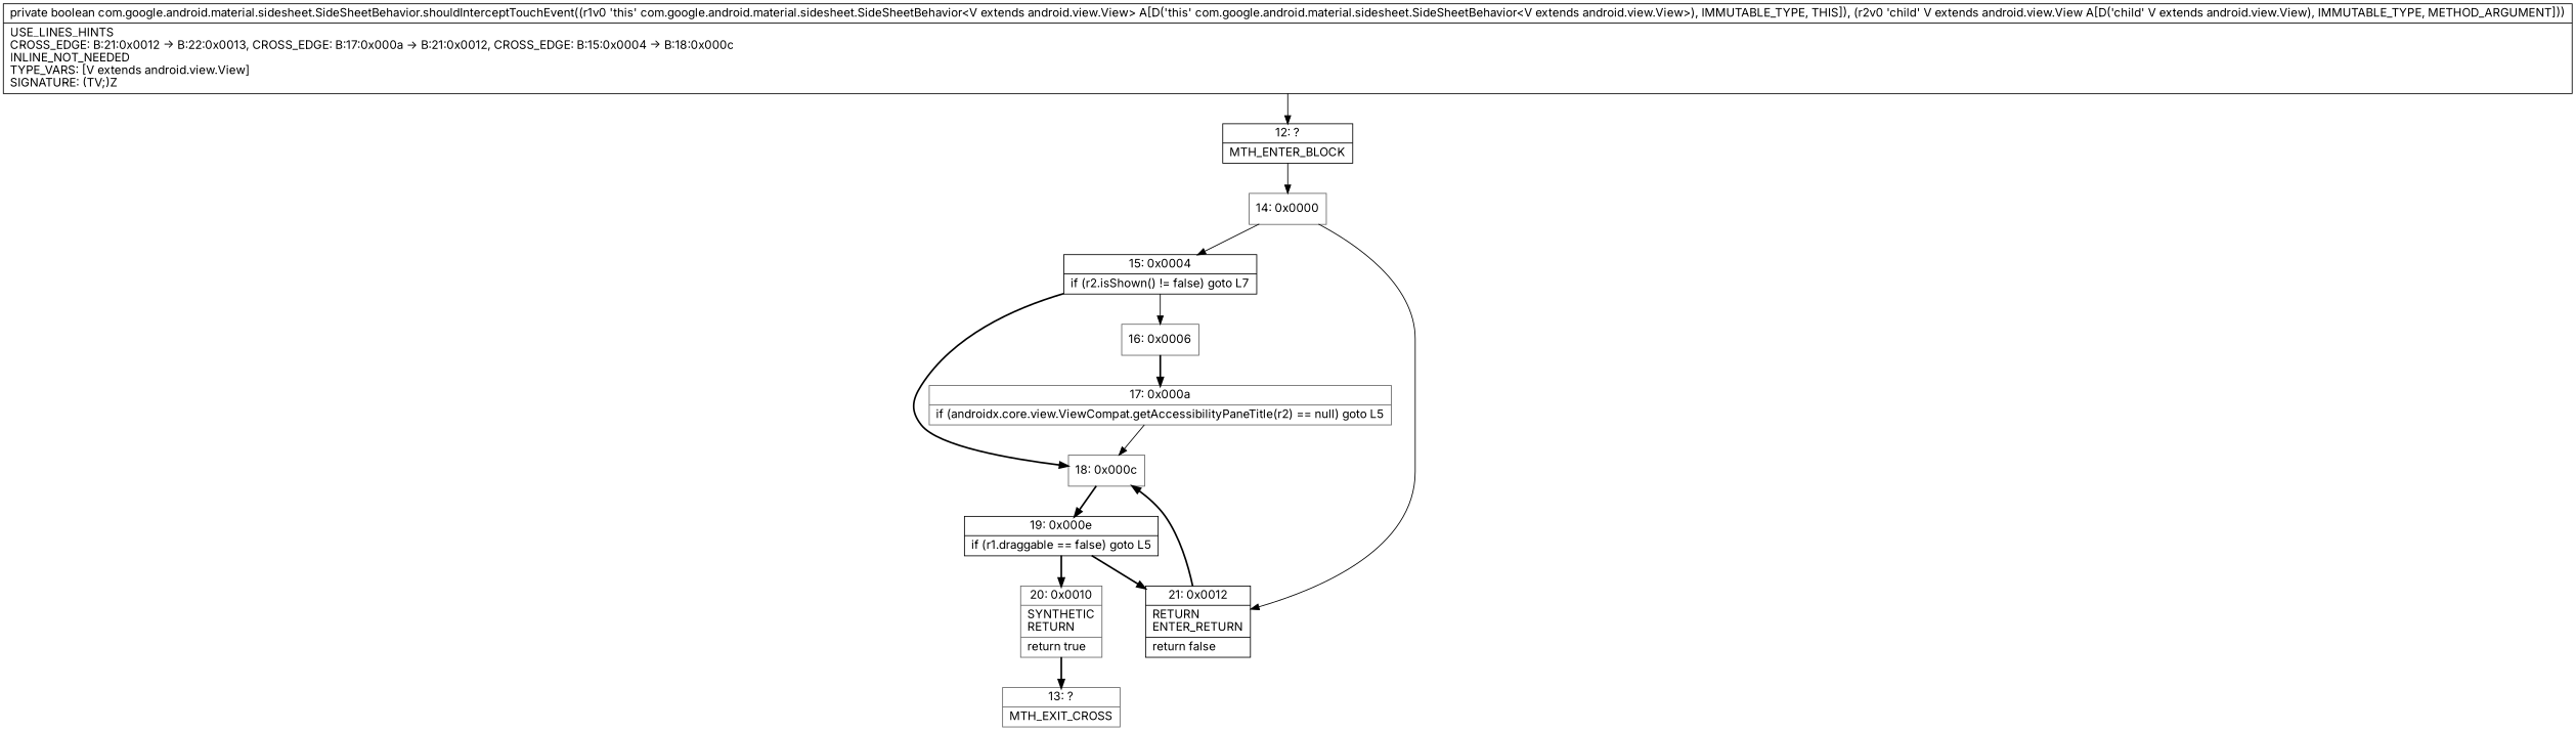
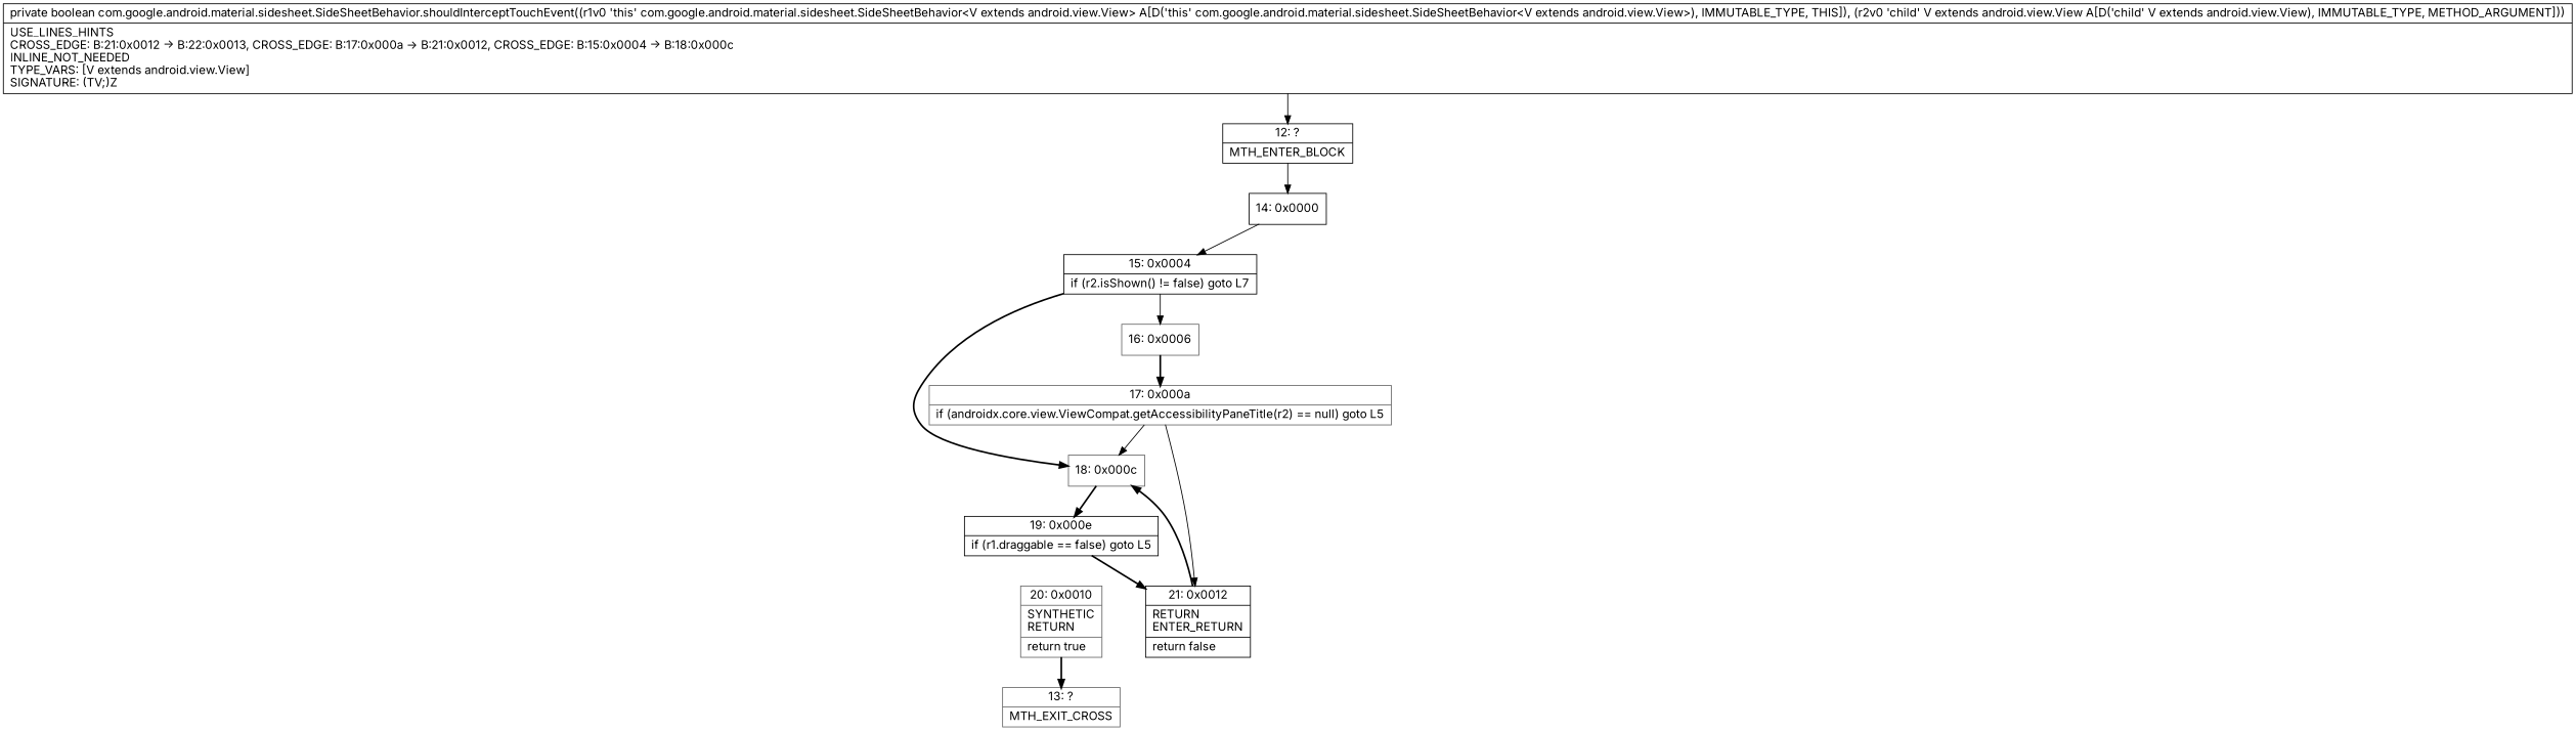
  digraph {
    fontname=Inter
    node [color=black fontname=Inter shape=record]
    edge [fontname=Inter style=bold]
    n1 [label="{12\:\ ?|MTH_ENTER_BLOCK\l}"]
-   n2 [color=gray40 label="{14\:\ 0x0000}"]
+   n2 [label="{14\:\ 0x0000}"]
    n3 [label="{15\:\ 0x0004|if (r2.isShown() != false) goto L7\l}"]
    n4 [color=gray40 label="{16\:\ 0x0006}"]
    n5 [color=gray40 label="{18\:\ 0x000c}"]
    n6 [color=gray40 label="{17\:\ 0x000a|if (androidx.core.view.ViewCompat.getAccessibilityPaneTitle(r2) == null) goto L5\l}"]
    n7 [label="{19\:\ 0x000e|if (r1.draggable == false) goto L5\l}"]
    n8 [label="{21\:\ 0x0012|RETURN\lENTER_RETURN\l|return false\l}"]
    n9 [color=gray40 label="{13\:\ ?|MTH_EXIT_CROSS\l}"]
    n10 [color=gray40 label="{20\:\ 0x0010|SYNTHETIC\lRETURN\l|return true\l}"]
    n11 [label="{private boolean com.google.android.material.sidesheet.SideSheetBehavior.shouldInterceptTouchEvent((r1v0 'this' com.google.android.material.sidesheet.SideSheetBehavior\<V extends android.view.View\> A[D('this' com.google.android.material.sidesheet.SideSheetBehavior\<V extends android.view.View\>), IMMUTABLE_TYPE, THIS]), (r2v0 'child' V extends android.view.View A[D('child' V extends android.view.View), IMMUTABLE_TYPE, METHOD_ARGUMENT]))  | USE_LINES_HINTS\lCROSS_EDGE: B:21:0x0012 \-\> B:22:0x0013, CROSS_EDGE: B:17:0x000a \-\> B:21:0x0012, CROSS_EDGE: B:15:0x0004 \-\> B:18:0x000c\lINLINE_NOT_NEEDED\lTYPE_VARS: [V extends android.view.View]\lSIGNATURE: (TV;)Z\l}"]
    n1 -> n2 [style=solid]
    n2 -> n3 [style=solid]
    n3 -> n4 [style=solid]
    n3 -> n5
    n4 -> n6
    n5 -> n7
    n6 -> n5 [style=solid]
-   n2 -> n8 [style=solid]
+   n6 -> n8 [style=solid]
    n7 -> n8
-   n7 -> n10
    n8 -> n5
    n10 -> n9
    n11 -> n1 [style=solid]
  }
